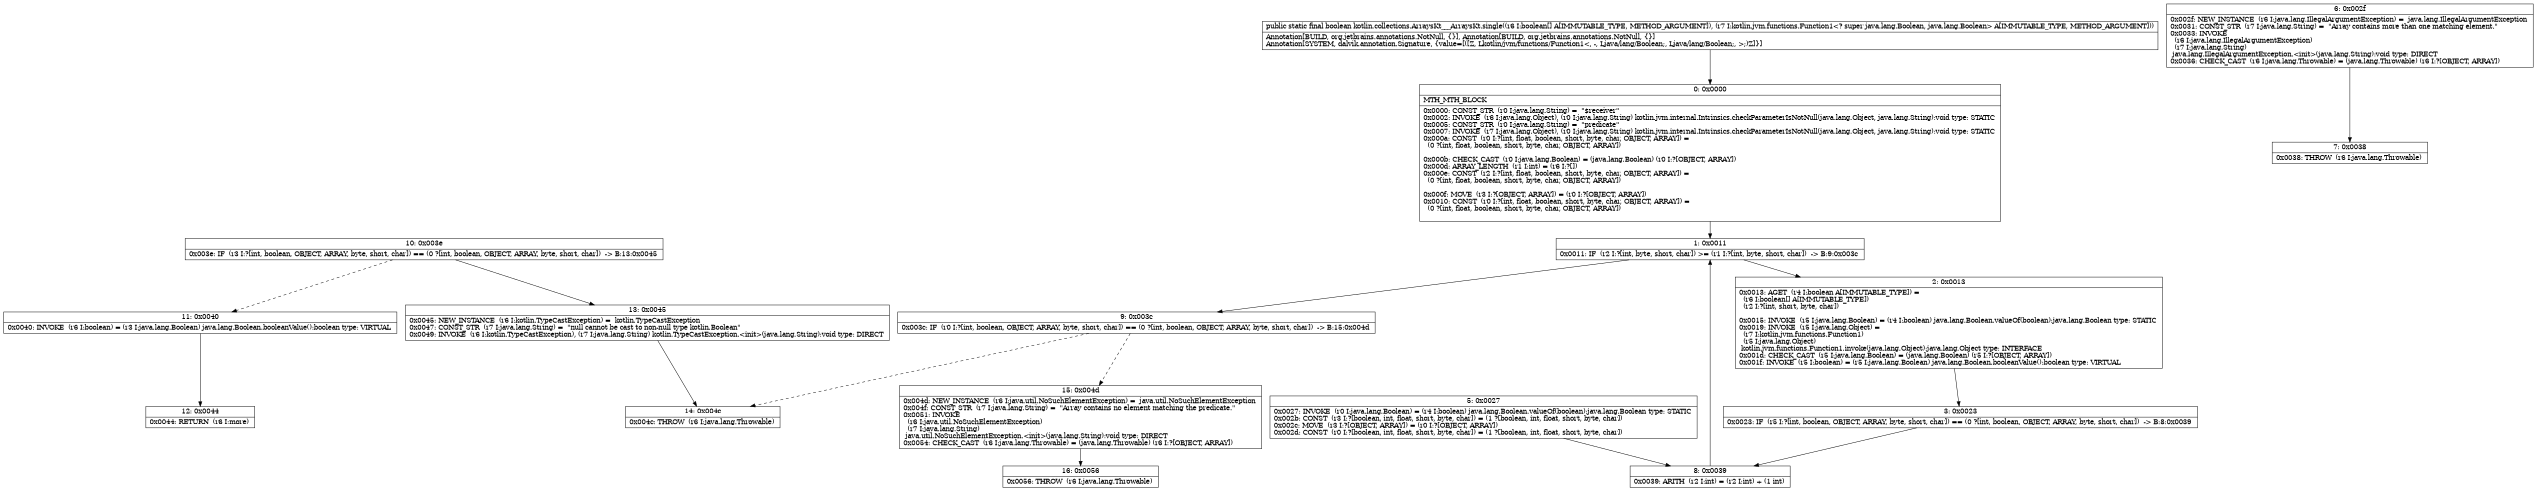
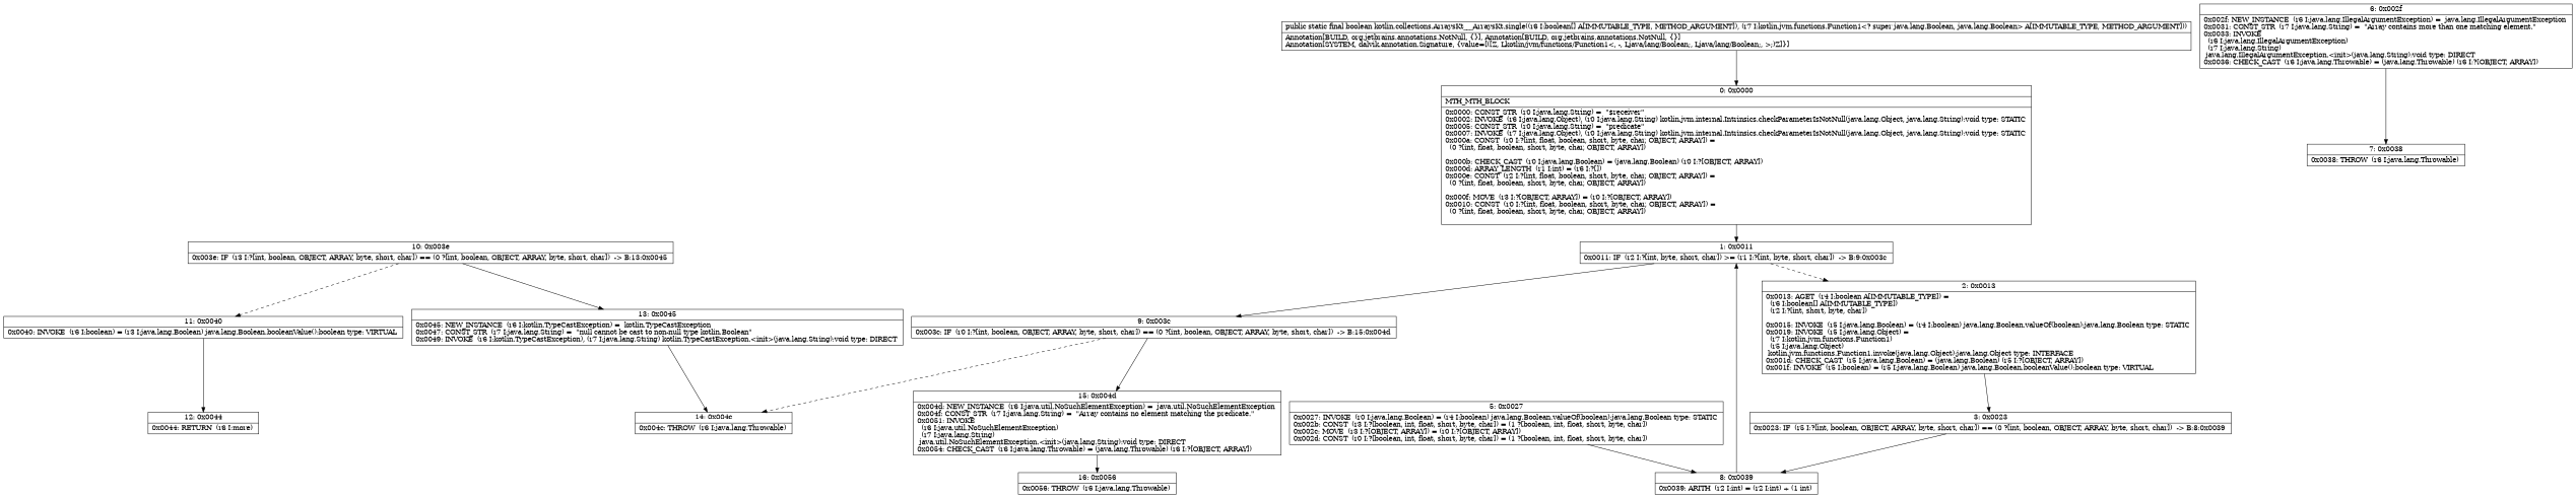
  digraph {
    node [shape=record]
    n1 [label="{0\:\ 0x0000|MTH_MTH_BLOCK\l|0x0000: CONST_STR  (r0 I:java.lang.String) =  \"$receiver\" \l0x0002: INVOKE  (r6 I:java.lang.Object), (r0 I:java.lang.String) kotlin.jvm.internal.Intrinsics.checkParameterIsNotNull(java.lang.Object, java.lang.String):void type: STATIC \l0x0005: CONST_STR  (r0 I:java.lang.String) =  \"predicate\" \l0x0007: INVOKE  (r7 I:java.lang.Object), (r0 I:java.lang.String) kotlin.jvm.internal.Intrinsics.checkParameterIsNotNull(java.lang.Object, java.lang.String):void type: STATIC \l0x000a: CONST  (r0 I:?[int, float, boolean, short, byte, char, OBJECT, ARRAY]) = \l  (0 ?[int, float, boolean, short, byte, char, OBJECT, ARRAY])\l \l0x000b: CHECK_CAST  (r0 I:java.lang.Boolean) = (java.lang.Boolean) (r0 I:?[OBJECT, ARRAY]) \l0x000d: ARRAY_LENGTH  (r1 I:int) = (r6 I:?[]) \l0x000e: CONST  (r2 I:?[int, float, boolean, short, byte, char, OBJECT, ARRAY]) = \l  (0 ?[int, float, boolean, short, byte, char, OBJECT, ARRAY])\l \l0x000f: MOVE  (r3 I:?[OBJECT, ARRAY]) = (r0 I:?[OBJECT, ARRAY]) \l0x0010: CONST  (r0 I:?[int, float, boolean, short, byte, char, OBJECT, ARRAY]) = \l  (0 ?[int, float, boolean, short, byte, char, OBJECT, ARRAY])\l \l}"]
    n2 [label="{1\:\ 0x0011|0x0011: IF  (r2 I:?[int, byte, short, char]) \>= (r1 I:?[int, byte, short, char])  \-\> B:9:0x003c \l}"]
    n3 [label="{2\:\ 0x0013|0x0013: AGET  (r4 I:boolean A[IMMUTABLE_TYPE]) = \l  (r6 I:boolean[] A[IMMUTABLE_TYPE])\l  (r2 I:?[int, short, byte, char])\l \l0x0015: INVOKE  (r5 I:java.lang.Boolean) = (r4 I:boolean) java.lang.Boolean.valueOf(boolean):java.lang.Boolean type: STATIC \l0x0019: INVOKE  (r5 I:java.lang.Object) = \l  (r7 I:kotlin.jvm.functions.Function1)\l  (r5 I:java.lang.Object)\l kotlin.jvm.functions.Function1.invoke(java.lang.Object):java.lang.Object type: INTERFACE \l0x001d: CHECK_CAST  (r5 I:java.lang.Boolean) = (java.lang.Boolean) (r5 I:?[OBJECT, ARRAY]) \l0x001f: INVOKE  (r5 I:boolean) = (r5 I:java.lang.Boolean) java.lang.Boolean.booleanValue():boolean type: VIRTUAL \l}"]
    n4 [label="{9\:\ 0x003c|0x003c: IF  (r0 I:?[int, boolean, OBJECT, ARRAY, byte, short, char]) == (0 ?[int, boolean, OBJECT, ARRAY, byte, short, char])  \-\> B:15:0x004d \l}"]
    n5 [label="{3\:\ 0x0023|0x0023: IF  (r5 I:?[int, boolean, OBJECT, ARRAY, byte, short, char]) == (0 ?[int, boolean, OBJECT, ARRAY, byte, short, char])  \-\> B:8:0x0039 \l}"]
    n6 [label="{15\:\ 0x004d|0x004d: NEW_INSTANCE  (r6 I:java.util.NoSuchElementException) =  java.util.NoSuchElementException \l0x004f: CONST_STR  (r7 I:java.lang.String) =  \"Array contains no element matching the predicate.\" \l0x0051: INVOKE  \l  (r6 I:java.util.NoSuchElementException)\l  (r7 I:java.lang.String)\l java.util.NoSuchElementException.\<init\>(java.lang.String):void type: DIRECT \l0x0054: CHECK_CAST  (r6 I:java.lang.Throwable) = (java.lang.Throwable) (r6 I:?[OBJECT, ARRAY]) \l}"]
    n7 [label="{14\:\ 0x004c|0x004c: THROW  (r6 I:java.lang.Throwable) \l}"]
    n8 [label="{8\:\ 0x0039|0x0039: ARITH  (r2 I:int) = (r2 I:int) + (1 int) \l}"]
    n9 [label="{5\:\ 0x0027|0x0027: INVOKE  (r0 I:java.lang.Boolean) = (r4 I:boolean) java.lang.Boolean.valueOf(boolean):java.lang.Boolean type: STATIC \l0x002b: CONST  (r3 I:?[boolean, int, float, short, byte, char]) = (1 ?[boolean, int, float, short, byte, char]) \l0x002c: MOVE  (r3 I:?[OBJECT, ARRAY]) = (r0 I:?[OBJECT, ARRAY]) \l0x002d: CONST  (r0 I:?[boolean, int, float, short, byte, char]) = (1 ?[boolean, int, float, short, byte, char]) \l}"]
    n10 [label="{6\:\ 0x002f|0x002f: NEW_INSTANCE  (r6 I:java.lang.IllegalArgumentException) =  java.lang.IllegalArgumentException \l0x0031: CONST_STR  (r7 I:java.lang.String) =  \"Array contains more than one matching element.\" \l0x0033: INVOKE  \l  (r6 I:java.lang.IllegalArgumentException)\l  (r7 I:java.lang.String)\l java.lang.IllegalArgumentException.\<init\>(java.lang.String):void type: DIRECT \l0x0036: CHECK_CAST  (r6 I:java.lang.Throwable) = (java.lang.Throwable) (r6 I:?[OBJECT, ARRAY]) \l}"]
    n11 [label="{7\:\ 0x0038|0x0038: THROW  (r6 I:java.lang.Throwable) \l}"]
    n12 [label="{10\:\ 0x003e|0x003e: IF  (r3 I:?[int, boolean, OBJECT, ARRAY, byte, short, char]) == (0 ?[int, boolean, OBJECT, ARRAY, byte, short, char])  \-\> B:13:0x0045 \l}"]
    n13 [label="{11\:\ 0x0040|0x0040: INVOKE  (r6 I:boolean) = (r3 I:java.lang.Boolean) java.lang.Boolean.booleanValue():boolean type: VIRTUAL \l}"]
    n14 [label="{13\:\ 0x0045|0x0045: NEW_INSTANCE  (r6 I:kotlin.TypeCastException) =  kotlin.TypeCastException \l0x0047: CONST_STR  (r7 I:java.lang.String) =  \"null cannot be cast to non\-null type kotlin.Boolean\" \l0x0049: INVOKE  (r6 I:kotlin.TypeCastException), (r7 I:java.lang.String) kotlin.TypeCastException.\<init\>(java.lang.String):void type: DIRECT \l}"]
    n15 [label="{16\:\ 0x0056|0x0056: THROW  (r6 I:java.lang.Throwable) \l}"]
    n16 [label="{12\:\ 0x0044|0x0044: RETURN  (r6 I:more) \l}"]
    n17 [label="{public static final boolean kotlin.collections.ArraysKt___ArraysKt.single((r6 I:boolean[] A[IMMUTABLE_TYPE, METHOD_ARGUMENT]), (r7 I:kotlin.jvm.functions.Function1\<? super java.lang.Boolean, java.lang.Boolean\> A[IMMUTABLE_TYPE, METHOD_ARGUMENT]))  | Annotation[BUILD, org.jetbrains.annotations.NotNull, \{\}], Annotation[BUILD, org.jetbrains.annotations.NotNull, \{\}]\lAnnotation[SYSTEM, dalvik.annotation.Signature, \{value=[([Z, Lkotlin\/jvm\/functions\/Function1\<, \-, Ljava\/lang\/Boolean;, Ljava\/lang\/Boolean;, \>;)Z]\}]\l}"]
    n1 -> n2
-   n2 -> n3 [style=solid]
+   n2 -> n3 [style=dashed]
    n2 -> n4
    n3 -> n5
-   n4 -> n6 [style=dashed]
+   n4 -> n6
    n4 -> n7 [style=dashed]
    n5 -> n8
    n6 -> n15
    n8 -> n2
    n9 -> n8
    n10 -> n11
    n12 -> n13 [style=dashed]
    n12 -> n14
    n13 -> n16
    n14 -> n7
    n17 -> n1
  }
